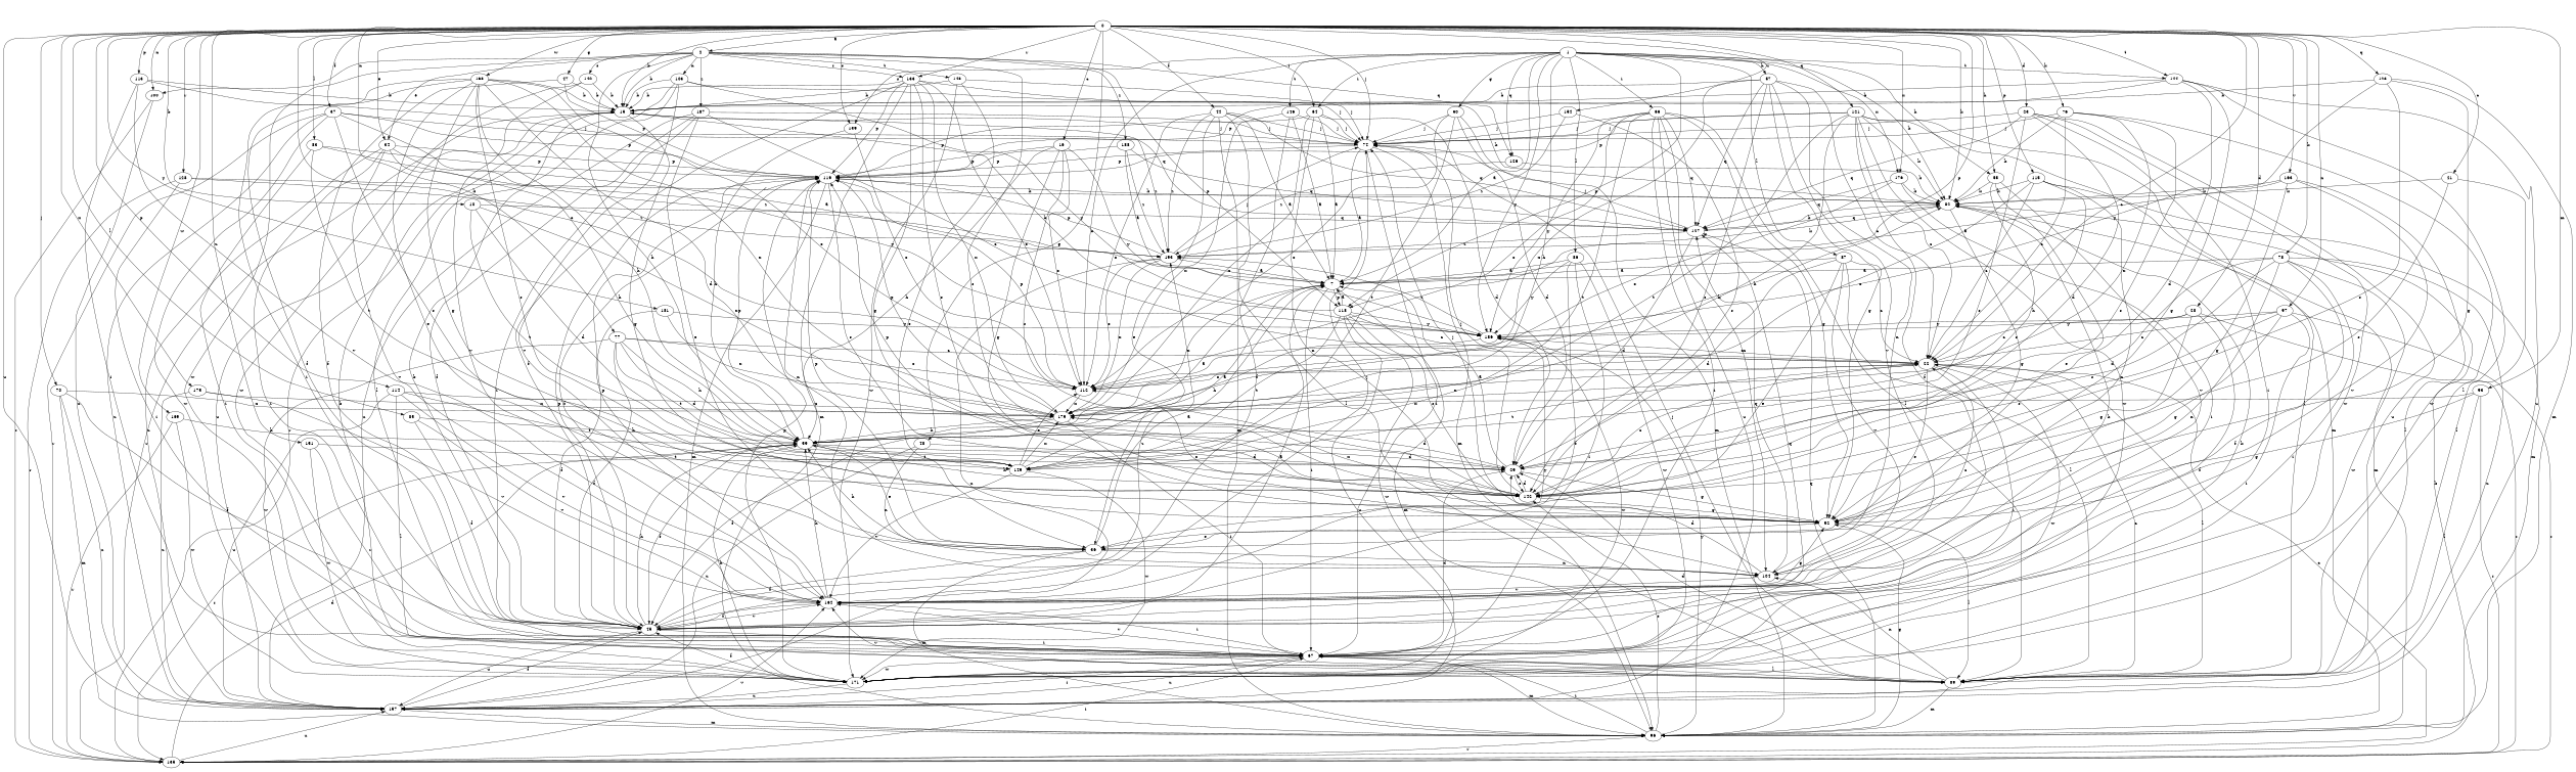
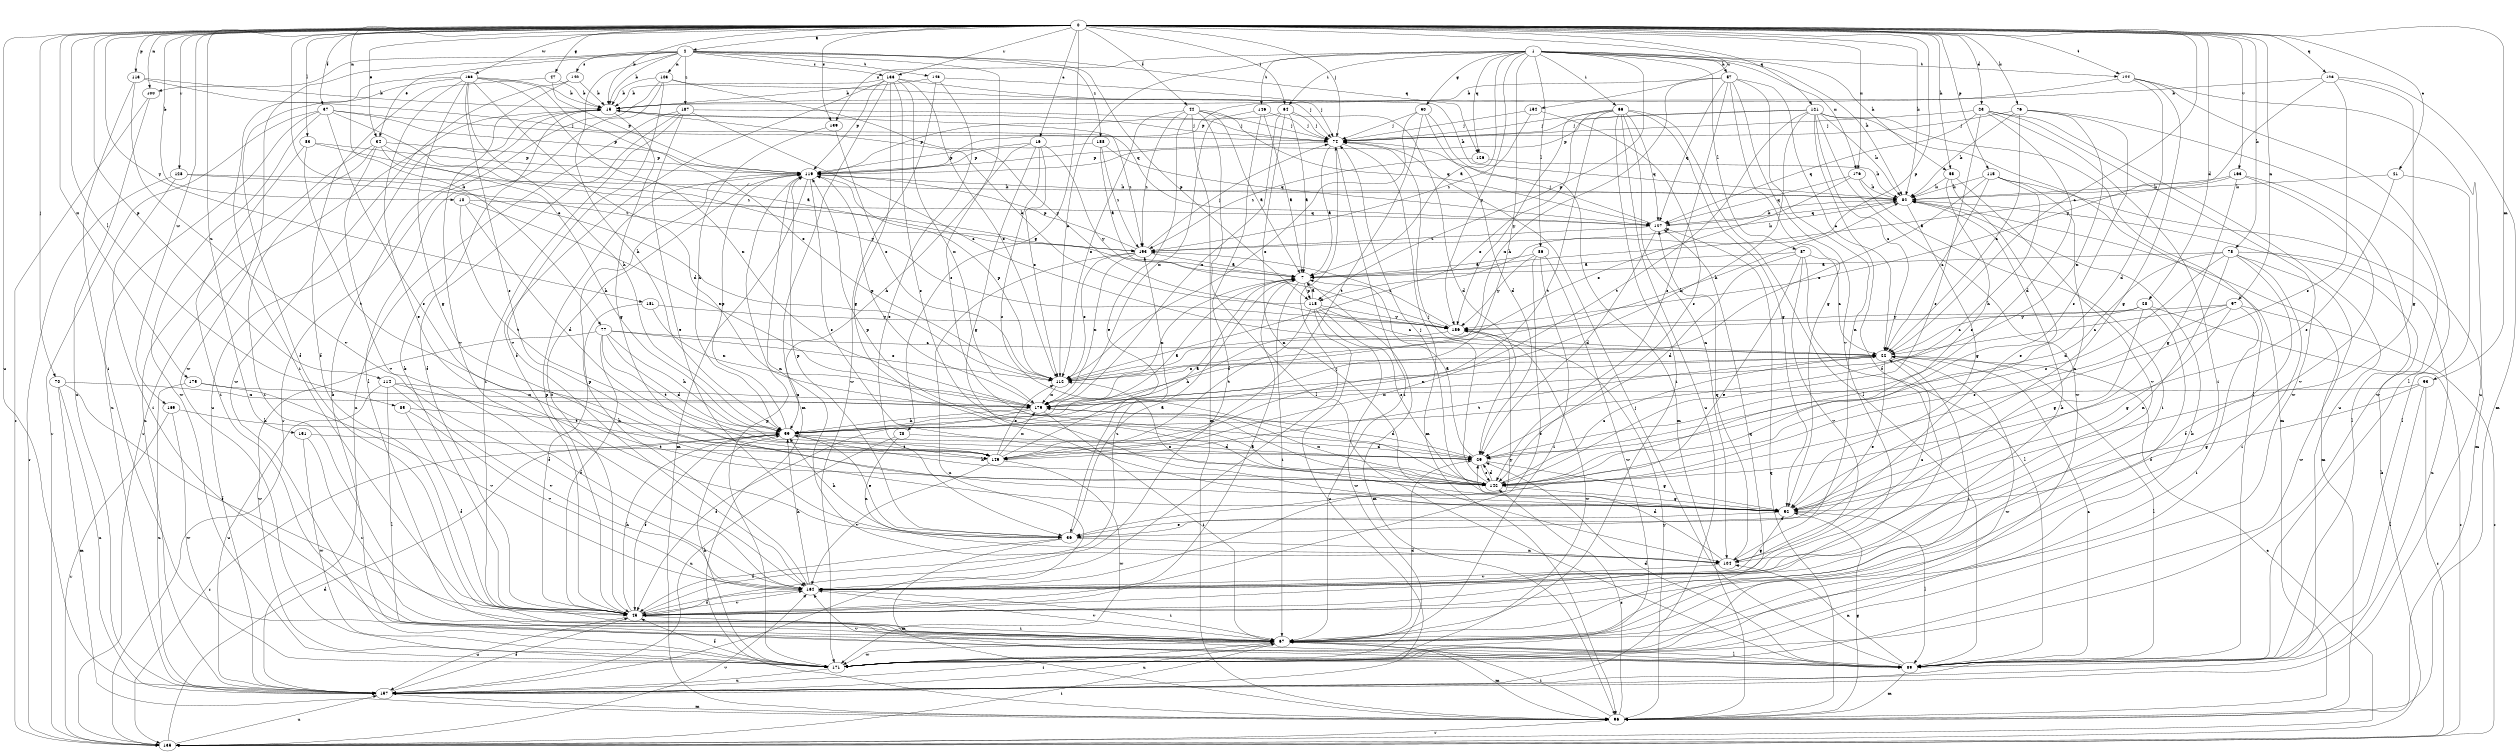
  strict digraph {
    0
    2
    10
    15
    16
    21
    22
    23
    28
    34
    37
    44
    47
    48
    55
    64
    70
    74
    76
    77
    78
    82
    83
    85
    93
    97
    100
    112
    113
    114
    115
    118
    121
    123
    128
    133
    139
    n38 [label=144]
    151
    154
    157
    163
    168
    169
    175
    176
    181
    59
    126
    103
    140
    142
    148
    171
    187
    188
    179
    29
    127
    149
    52
    135
    193
    186
    119
    89
    67
    36
    45
    164
    7
    96
    104
    1
    50
    57
    66
    86
    87
    146
    0 -> 2 [label=a]
    0 -> 10 [label=b]
    0 -> 15 [label=b]
    0 -> 16 [label=c]
    0 -> 21 [label=c]
    0 -> 22 [label=c]
    0 -> 23 [label=d]
    0 -> 28 [label=d]
    0 -> 34 [label=e]
    0 -> 37 [label=f]
    0 -> 44 [label=f]
    0 -> 47 [label=g]
    0 -> 48 [label=g]
    0 -> 55 [label=h]
    0 -> 64 [label=i]
    0 -> 70 [label=j]
    0 -> 74 [label=j]
    0 -> 76 [label=k]
    0 -> 77 [label=k]
    0 -> 78 [label=k]
    0 -> 82 [label=k]
    0 -> 83 [label=l]
    0 -> 85 [label=l]
    0 -> 93 [label=m]
    0 -> 97 [label=n]
    0 -> 100 [label=n]
    0 -> 112 [label=o]
    0 -> 113 [label=p]
    0 -> 114 [label=p]
    0 -> 115 [label=p]
    0 -> 118 [label=p]
    0 -> 121 [label=q]
    0 -> 123 [label=q]
    0 -> 128 [label=r]
    0 -> 133 [label=r]
    0 -> 139 [label=s]
    0 -> n38 [label=t]
    0 -> 151 [label=u]
    0 -> 154 [label=u]
    0 -> 157 [label=u]
    0 -> 163 [label=v]
    0 -> 168 [label=w]
    0 -> 169 [label=w]
    0 -> 175 [label=x]
    0 -> 176 [label=x]
    0 -> 181 [label=y]
    2 -> 15 [label=b]
    2 -> 34 [label=e]
    2 -> 100 [label=n]
    2 -> 118 [label=p]
    2 -> 133 [label=r]
    2 -> 59 [label=h]
    2 -> 126 [label=q]
    2 -> 103 [label=n]
    2 -> 140 [label=s]
    2 -> 142 [label=s]
    2 -> 148 [label=t]
    2 -> 171 [label=w]
    2 -> 187 [label=z]
    2 -> 188 [label=z]
    10 -> 179 [label=x]
    10 -> 29 [label=d]
    10 -> 127 [label=q]
    10 -> 149 [label=t]
    15 -> 74 [label=j]
    15 -> 157 [label=u]
    15 -> 52 [label=g]
    15 -> 135 [label=r]
    15 -> 193 [label=z]
    16 -> 112 [label=o]
    16 -> 59 [label=h]
    16 -> 142 [label=s]
    16 -> 52 [label=g]
    16 -> 186 [label=y]
    16 -> 119 [label=p]
    21 -> 82 [label=k]
    21 -> 142 [label=s]
    21 -> 89 [label=l]
    22 -> 112 [label=o]
    22 -> 171 [label=w]
    22 -> 179 [label=x]
    22 -> 149 [label=t]
    22 -> 89 [label=l]
    22 -> 67 [label=i]
    22 -> 36 [label=e]
    23 -> 74 [label=j]
    23 -> 157 [label=u]
    23 -> 142 [label=s]
    23 -> 171 [label=w]
    23 -> 29 [label=d]
    23 -> 127 [label=q]
    23 -> 67 [label=i]
    28 -> 22 [label=c]
    28 -> 52 [label=g]
    28 -> 135 [label=r]
    28 -> 186 [label=y]
    28 -> 45 [label=f]
    34 -> 157 [label=u]
    34 -> 59 [label=h]
    34 -> 186 [label=y]
    34 -> 119 [label=p]
    34 -> 67 [label=i]
    34 -> 164 [label=v]
    37 -> 74 [label=j]
    37 -> 157 [label=u]
    37 -> 142 [label=s]
    37 -> 171 [label=w]
    37 -> 135 [label=r]
    37 -> 119 [label=p]
    37 -> 7 [label=a]
    44 -> 74 [label=j]
    44 -> 112 [label=o]
    44 -> 127 [label=q]
    44 -> 193 [label=z]
    44 -> 89 [label=l]
    44 -> 36 [label=e]
    44 -> 7 [label=a]
    44 -> 96 [label=m]
    47 -> 15 [label=b]
    47 -> 119 [label=p]
    47 -> 45 [label=f]
    48 -> 157 [label=u]
    48 -> 29 [label=d]
    48 -> 104 [label=n]
    55 -> 82 [label=k]
    55 -> 142 [label=s]
    55 -> 36 [label=e]
    55 -> 164 [label=v]
    64 -> 74 [label=j]
    64 -> 179 [label=x]
    64 -> 29 [label=d]
    64 -> 119 [label=p]
    64 -> 7 [label=a]
    64 -> 104 [label=n]
    70 -> 157 [label=u]
    70 -> 179 [label=x]
    70 -> 45 [label=f]
    70 -> 96 [label=m]
    74 -> 119 [label=p]
    74 -> 67 [label=i]
    74 -> 7 [label=a]
    74 -> 96 [label=m]
    76 -> 22 [label=c]
    76 -> 74 [label=j]
    76 -> 82 [label=k]
    76 -> 142 [label=s]
    76 -> 171 [label=w]
    76 -> 179 [label=x]
    77 -> 22 [label=c]
    77 -> 112 [label=o]
    77 -> 59 [label=h]
    77 -> 171 [label=w]
    77 -> 29 [label=d]
    77 -> 149 [label=t]
    77 -> 45 [label=f]
    78 -> 157 [label=u]
    78 -> 142 [label=s]
    78 -> 171 [label=w]
    78 -> 29 [label=d]
    78 -> 67 [label=i]
    78 -> 45 [label=f]
    78 -> 7 [label=a]
    78 -> 104 [label=n]
    82 -> 127 [label=q]
    82 -> 52 [label=g]
    82 -> 96 [label=m]
    83 -> 149 [label=t]
    83 -> 193 [label=z]
    83 -> 119 [label=p]
    83 -> 67 [label=i]
    85 -> 59 [label=h]
    85 -> 45 [label=f]
    85 -> 164 [label=v]
    93 -> 179 [label=x]
    93 -> 52 [label=g]
    93 -> 135 [label=r]
    93 -> 89 [label=l]
    97 -> 22 [label=c]
    97 -> 142 [label=s]
    97 -> 52 [label=g]
    97 -> 135 [label=r]
    97 -> 186 [label=y]
    97 -> 67 [label=i]
    100 -> 157 [label=u]
    100 -> 135 [label=r]
    112 -> 82 [label=k]
    112 -> 179 [label=x]
    112 -> 119 [label=p]
    113 -> 15 [label=b]
    113 -> 127 [label=q]
    113 -> 67 [label=i]
    113 -> 164 [label=v]
    114 -> 157 [label=u]
    114 -> 179 [label=x]
    114 -> 149 [label=t]
    114 -> 89 [label=l]
    114 -> 164 [label=v]
    115 -> 22 [label=c]
    115 -> 82 [label=k]
    115 -> 112 [label=o]
    115 -> 59 [label=h]
    115 -> 96 [label=m]
    115 -> 104 [label=n]
    118 -> 15 [label=b]
    118 -> 22 [label=c]
    118 -> 157 [label=u]
    118 -> 142 [label=s]
    118 -> 171 [label=w]
    118 -> 149 [label=t]
    118 -> 186 [label=y]
    118 -> 7 [label=a]
    121 -> 22 [label=c]
    121 -> 74 [label=j]
    121 -> 82 [label=k]
    121 -> 59 [label=h]
    121 -> 171 [label=w]
    121 -> 149 [label=t]
    121 -> 119 [label=p]
    121 -> 89 [label=l]
    121 -> 45 [label=f]
    121 -> 96 [label=m]
    123 -> 15 [label=b]
    123 -> 142 [label=s]
    123 -> 52 [label=g]
    123 -> 186 [label=y]
    123 -> 96 [label=m]
    128 -> 82 [label=k]
    128 -> 135 [label=r]
    128 -> 193 [label=z]
    128 -> 67 [label=i]
    133 -> 15 [label=b]
    133 -> 74 [label=j]
    133 -> 112 [label=o]
    133 -> 142 [label=s]
    133 -> 179 [label=x]
    133 -> 52 [label=g]
    133 -> 119 [label=p]
    133 -> 45 [label=f]
    133 -> 96 [label=m]
    139 -> 112 [label=o]
    139 -> 59 [label=h]
-   n38 -> 15 [label=b]
    n38 -> 157 [label=u]
    n38 -> 29 [label=d]
    n38 -> 52 [label=g]
    n38 -> 119 [label=p]
    n38 -> 89 [label=l]
    151 -> 171 [label=w]
    151 -> 149 [label=t]
    151 -> 67 [label=r]
    154 -> 74 [label=j]
    154 -> 142 [label=s]
    154 -> 193 [label=z]
    157 -> 67 [label=i]
    157 -> 45 [label=f]
    157 -> 96 [label=m]
    163 -> 82 [label=k]
    163 -> 52 [label=g]
    163 -> 89 [label=l]
    163 -> 164 [label=v]
    163 -> 7 [label=a]
    168 -> 15 [label=b]
    168 -> 112 [label=o]
    168 -> 59 [label=h]
    168 -> 142 [label=s]
    168 -> 179 [label=x]
    168 -> 29 [label=d]
    168 -> 52 [label=g]
    168 -> 67 [label=i]
    168 -> 36 [label=e]
    168 -> 45 [label=f]
    169 -> 59 [label=h]
    169 -> 171 [label=w]
    169 -> 135 [label=r]
    175 -> 157 [label=u]
    175 -> 179 [label=x]
    175 -> 164 [label=v]
    176 -> 82 [label=k]
    176 -> 112 [label=o]
    176 -> 127 [label=q]
    176 -> 67 [label=i]
    181 -> 179 [label=x]
    181 -> 186 [label=y]
    181 -> 45 [label=f]
    59 -> 29 [label=d]
    59 -> 149 [label=t]
    59 -> 135 [label=r]
    59 -> 119 [label=p]
    59 -> 36 [label=e]
    59 -> 45 [label=f]
    59 -> 7 [label=a]
    126 -> 82 [label=k]
    126 -> 193 [label=z]
    103 -> 15 [label=b]
    103 -> 82 [label=k]
    103 -> 135 [label=r]
    103 -> 186 [label=y]
    103 -> 89 [label=l]
    103 -> 164 [label=v]
    140 -> 15 [label=b]
    140 -> 171 [label=w]
    140 -> 164 [label=v]
    142 -> 22 [label=c]
    142 -> 74 [label=j]
    142 -> 59 [label=h]
    142 -> 179 [label=x]
    142 -> 29 [label=d]
    142 -> 52 [label=g]
    142 -> 119 [label=p]
    148 -> 15 [label=b]
    148 -> 74 [label=j]
    148 -> 171 [label=w]
    148 -> 36 [label=e]
    171 -> 82 [label=k]
    171 -> 157 [label=u]
    171 -> 59 [label=h]
    171 -> 119 [label=p]
    171 -> 45 [label=f]
    187 -> 22 [label=c]
    187 -> 74 [label=j]
    187 -> 157 [label=u]
    187 -> 67 [label=i]
    187 -> 36 [label=e]
    187 -> 45 [label=f]
    188 -> 127 [label=q]
    188 -> 193 [label=z]
    188 -> 119 [label=p]
    188 -> 7 [label=a]
    179 -> 59 [label=h]
    179 -> 29 [label=d]
    179 -> 119 [label=p]
    179 -> 67 [label=i]
    179 -> 45 [label=f]
    29 -> 142 [label=s]
    29 -> 52 [label=g]
    29 -> 7 [label=a]
    127 -> 74 [label=j]
    127 -> 82 [label=k]
    127 -> 29 [label=d]
    127 -> 193 [label=z]
    149 -> 112 [label=o]
    149 -> 171 [label=w]
    149 -> 179 [label=x]
    149 -> 164 [label=v]
    149 -> 7 [label=a]
    52 -> 74 [label=j]
    52 -> 112 [label=o]
    52 -> 89 [label=l]
    52 -> 36 [label=e]
    135 -> 22 [label=c]
    135 -> 82 [label=k]
    135 -> 157 [label=u]
    135 -> 59 [label=d]
    135 -> 67 [label=i]
    135 -> 164 [label=v]
    193 -> 74 [label=j]
    193 -> 82 [label=k]
    193 -> 112 [label=o]
    193 -> 157 [label=u]
    193 -> 179 [label=x]
    193 -> 119 [label=p]
    193 -> 7 [label=a]
-   186 -> 22 [label=c]
    186 -> 59 [label=h]
    186 -> 171 [label=w]
    186 -> 193 [label=z]
    119 -> 82 [label=k]
    119 -> 142 [label=s]
    119 -> 45 [label=f]
    119 -> 96 [label=m]
    119 -> 104 [label=n]
    89 -> 15 [label=b]
    89 -> 22 [label=c]
    89 -> 74 [label=j]
    89 -> 29 [label=d]
    89 -> 164 [label=v]
    89 -> 96 [label=m]
    89 -> 104 [label=n]
    67 -> 157 [label=u]
    67 -> 171 [label=w]
    67 -> 29 [label=d]
    67 -> 127 [label=q]
    67 -> 89 [label=l]
    67 -> 164 [label=v]
    67 -> 96 [label=m]
    36 -> 59 [label=h]
    36 -> 119 [label=p]
    36 -> 45 [label=f]
    36 -> 7 [label=a]
    36 -> 96 [label=m]
    36 -> 104 [label=n]
    45 -> 15 [label=b]
    45 -> 82 [label=k]
    45 -> 157 [label=u]
    45 -> 59 [label=h]
    45 -> 193 [label=z]
    45 -> 119 [label=p]
    45 -> 67 [label=i]
    45 -> 164 [label=v]
    45 -> 7 [label=a]
    164 -> 74 [label=j]
    164 -> 59 [label=h]
    164 -> 52 [label=g]
    164 -> 186 [label=y]
    164 -> 119 [label=p]
    164 -> 67 [label=i]
    164 -> 45 [label=f]
    7 -> 118 [label=p]
    7 -> 179 [label=x]
    7 -> 67 [label=i]
    7 -> 96 [label=m]
    96 -> 142 [label=s]
    96 -> 127 [label=q]
    96 -> 52 [label=g]
    96 -> 135 [label=r]
    96 -> 186 [label=y]
    96 -> 67 [label=i]
    104 -> 22 [label=c]
    104 -> 29 [label=d]
    104 -> 127 [label=q]
    104 -> 164 [label=v]
    1 -> 55 [label=h]
    1 -> 64 [label=i]
    1 -> 82 [label=k]
    1 -> 112 [label=o]
    1 -> 118 [label=p]
    1 -> 139 [label=s]
    1 -> n38 [label=t]
    1 -> 176 [label=x]
    1 -> 59 [label=h]
    1 -> 126 [label=q]
    1 -> 186 [label=y]
    1 -> 7 [label=a]
    1 -> 50 [label=g]
    1 -> 57 [label=h]
    1 -> 66 [label=i]
    1 -> 86 [label=l]
    1 -> 87 [label=l]
    1 -> 146 [label=t]
    50 -> 74 [label=j]
    50 -> 112 [label=o]
    50 -> 29 [label=d]
    50 -> 149 [label=t]
    50 -> 96 [label=m]
    57 -> 15 [label=b]
    57 -> 22 [label=c]
    57 -> 142 [label=s]
    57 -> 179 [label=x]
    57 -> 127 [label=q]
    57 -> 52 [label=g]
    57 -> 164 [label=v]
    57 -> 104 [label=n]
    66 -> 74 [label=j]
    66 -> 112 [label=o]
    66 -> 157 [label=u]
    66 -> 127 [label=q]
    66 -> 149 [label=t]
    66 -> 52 [label=g]
    66 -> 186 [label=y]
    66 -> 89 [label=l]
    66 -> 67 [label=i]
    66 -> 104 [label=n]
    86 -> 171 [label=w]
    86 -> 186 [label=y]
    86 -> 67 [label=i]
    86 -> 45 [label=f]
    86 -> 7 [label=a]
    87 -> 22 [label=c]
    87 -> 29 [label=d]
    87 -> 89 [label=l]
    87 -> 36 [label=e]
    87 -> 164 [label=v]
    87 -> 7 [label=a]
    146 -> 74 [label=j]
    146 -> 179 [label=x]
    146 -> 45 [label=f]
    146 -> 7 [label=a]
  }
